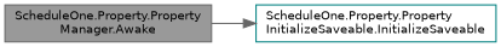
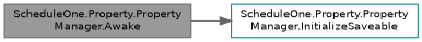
  digraph {
    rankdir=LR
    node [fontname=Helvetica fontsize=10 shape=box style=filled]
    n1 [color=gray40 fillcolor=grey60 fontcolor=black height=0.2 label="ScheduleOne.Property.Property\lManager.Awake" width=0.4]
-   n2 [color=teal fillcolor=white height=0.2 label="ScheduleOne.Property.Property\lInitializeSaveable.InitializeSaveable" width=0.4]
+   n2 [color=teal fillcolor=white height=0.2 label="ScheduleOne.Property.Property\lManager.InitializeSaveable" width=0.4]
    n1 -> n2 [color=gray40 fontname=Helvetica fontsize=10 labelfontname=Helvetica labelfontsize=10 style=solid arrowhead=normal]
  }
